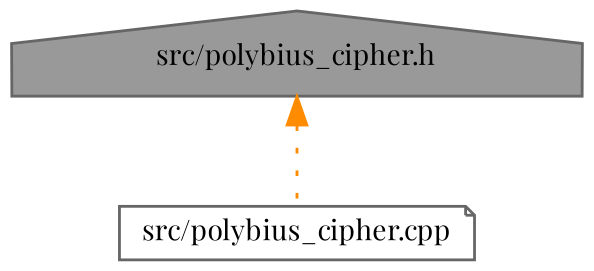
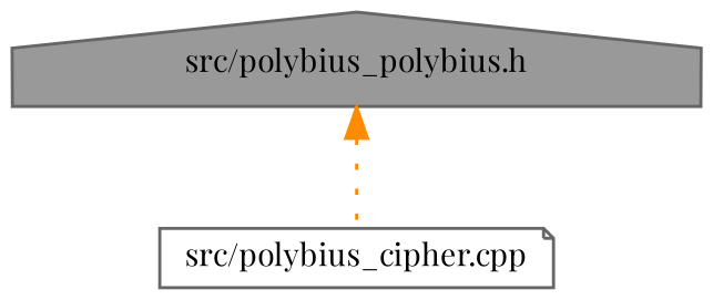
  digraph {
    fontname="Playfair Display"
    node [fontname="Playfair Display" fontsize=10 style=filled]
-   n1 [color=gray40 fillcolor=grey60 fontcolor=black height=0.2 label="src/polybius_cipher.h" shape=house width=0.4]
+   n1 [color=gray40 fillcolor=grey60 fontcolor=black height=0.2 label="src/polybius_polybius.h" shape=house width=0.4]
    n2 [color=grey40 fillcolor=white height=0.2 label="src/polybius_cipher.cpp" shape=note width=0.4]
    n1 -> n2 [color=darkorange dir=back fontname="Playfair Display" fontsize=10 labelfontname=Helvetica labelfontsize=10 style=dotted]
  }
